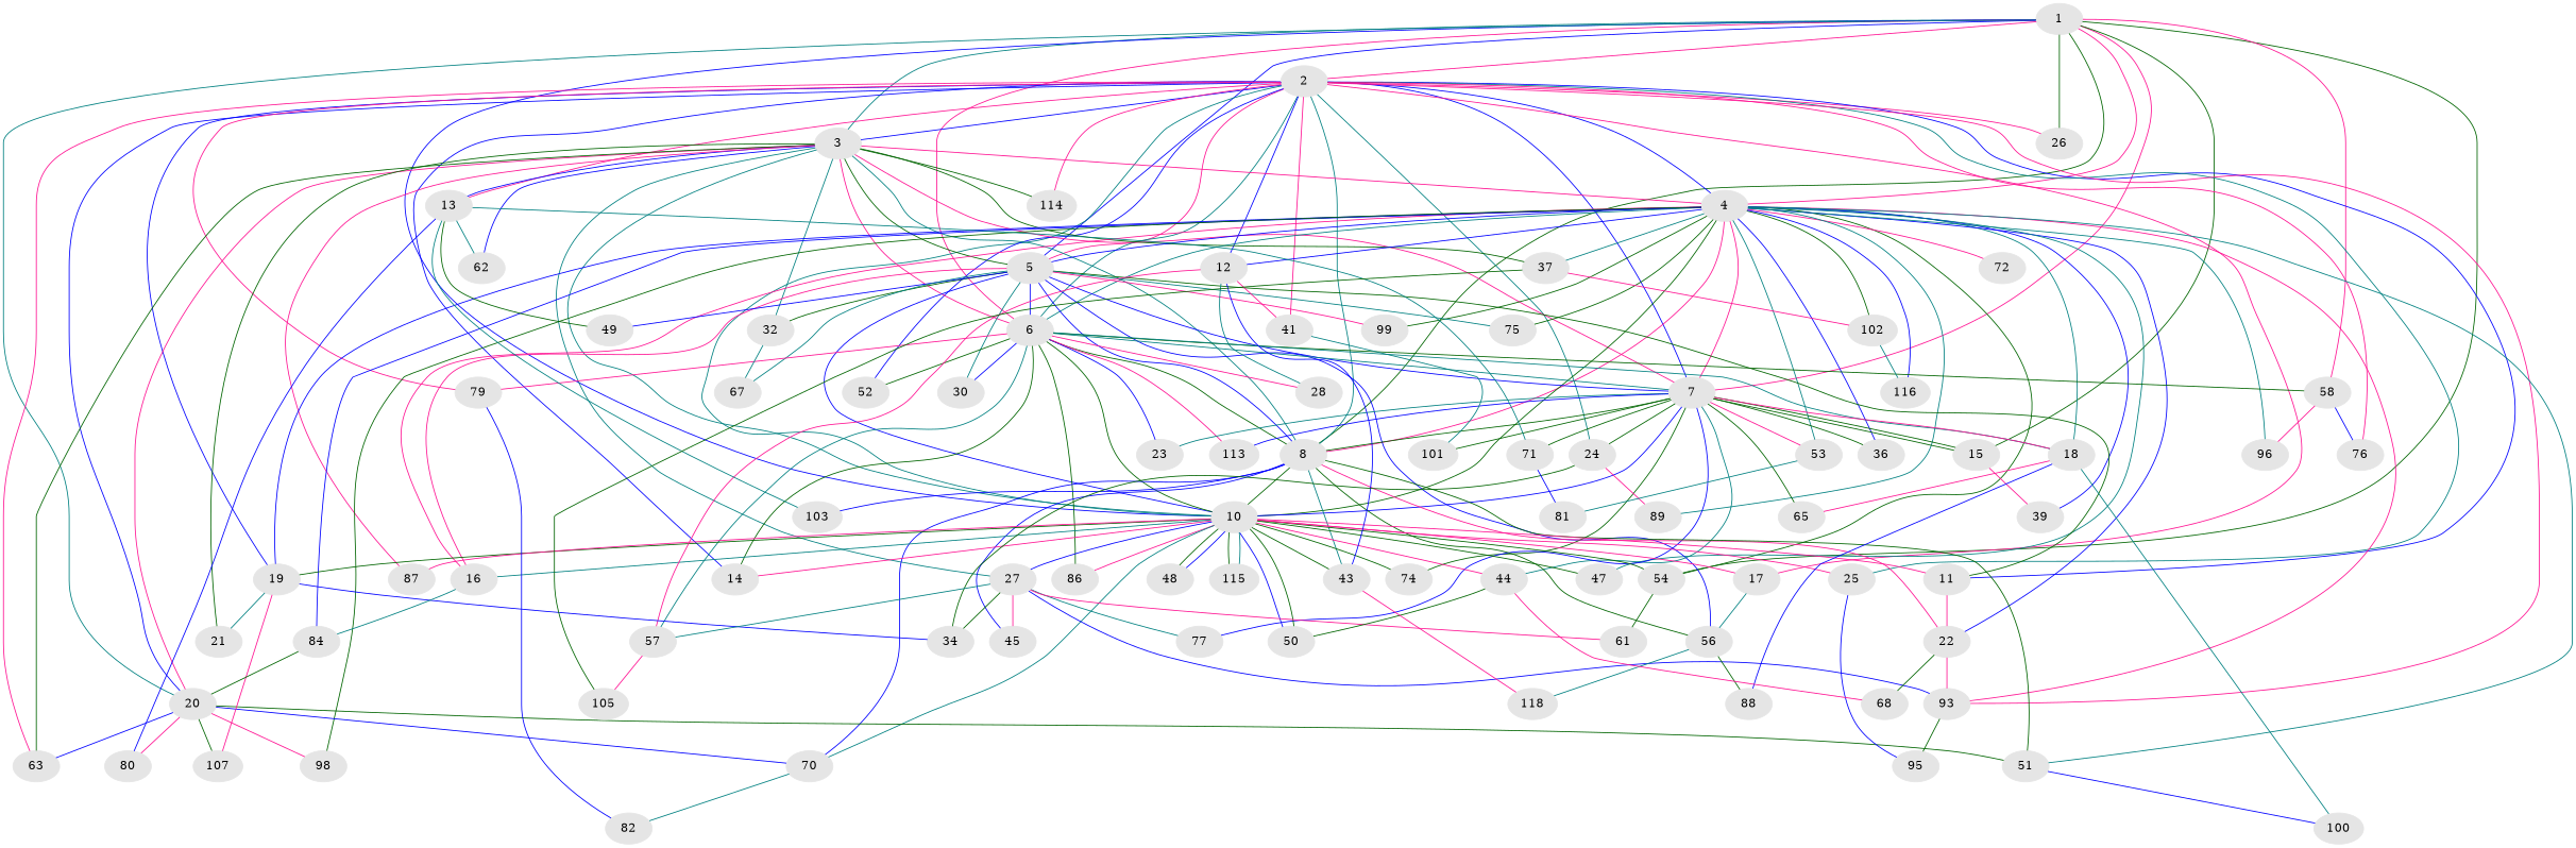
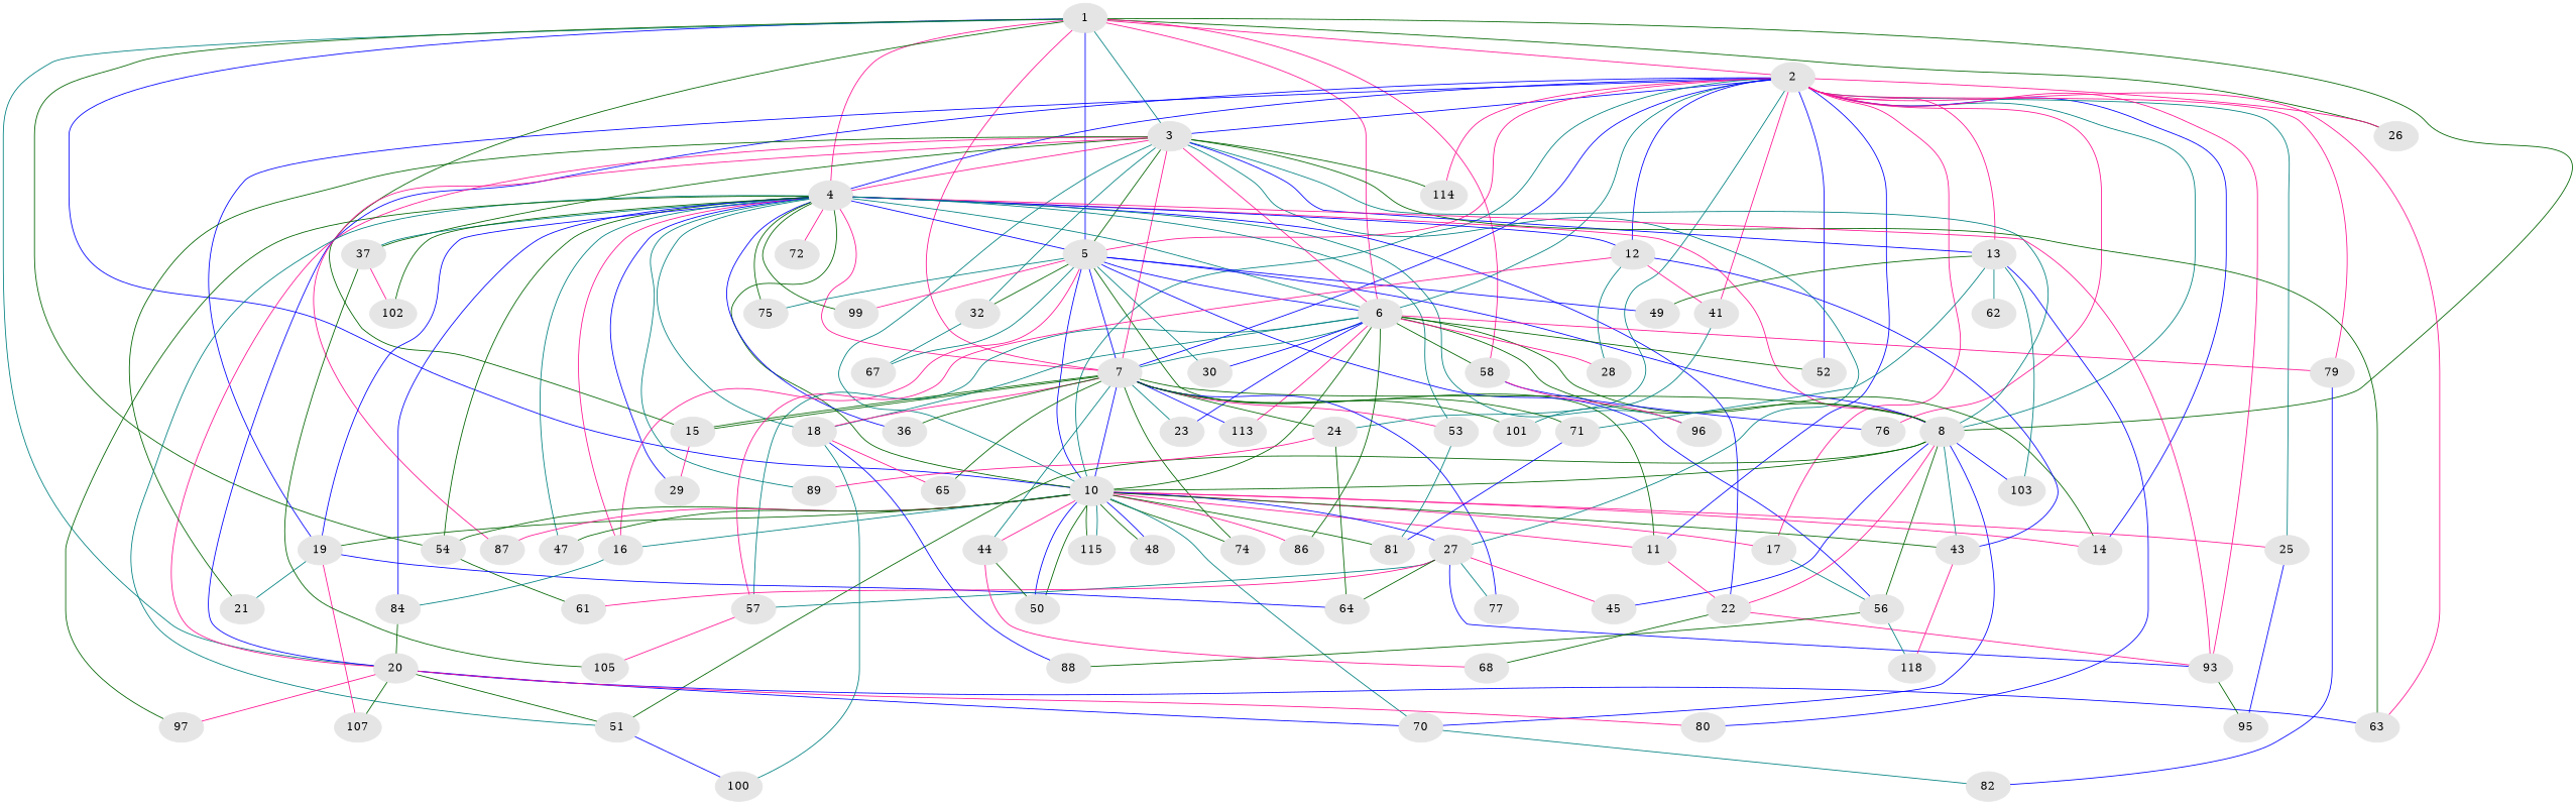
  graph {
    node [color=gray90 style=filled]
    edge [color=deeppink]
    1 [super="+38"]
    2 [super="+57"]
    3 [super="+85"]
    4 [super="+9"]
    5 [super="+60"]
    6 [super="+73"]
    7 [super="+39"]
    8 [super="+35"]
    10 [super="+91"]
    15 [super="+94"]
    20 [super="+46"]
    26
    54 [super="+104"]
    58
    11 [super="+40"]
    12
    13 [super="+33"]
    14 [super="+69"]
    17
    19 [super="+55"]
    24 [super="+66"]
    25
    41 [super="+111"]
    52
    63 [super="+106"]
    76
    79
    93 [super="+112"]
    114
    21
    27 [super="+117"]
    32
    37
    62
    87
    16 [super="+31"]
    18 [super="+92"]
    22 [super="+42"]
-   29 [label=39]
+   29
    36
    47
    51 [super="+109"]
    53
    72
    75 [super="+98"]
    84
    89
    96
-   97 [label=98]
+   97
    99
    102
-   116
    30
    49
    56 [super="+64"]
    67
    23
    28
    n59 [label=57 super="+108"]
    86
    113
    44
    65
    71
    74
    77
    101
    43 [super="+110"]
    45
    70 [super="+78"]
    103
    48
    50 [super="+90"]
    81 [super="+83"]
    115
    80
    107
    61
-   34
+   34 [label=64]
    95
    82
    105
    88
    100
    68
    118
    1 -- 2 [weight=2]
    1 -- 3 [color=teal]
    1 -- 4 [weight=2]
    1 -- 5 [color=blue]
    1 -- 6
    1 -- 7
    1 -- 8 [color=darkgreen]
    1 -- 10 [color=blue]
    1 -- 15 [color=darkgreen]
    1 -- 20 [color=teal]
    1 -- 26 [color=darkgreen]
    1 -- 54 [color=darkgreen]
    1 -- 58
    2 -- 3 [color=blue]
    2 -- 4 [color=blue weight=2]
    2 -- 5
    2 -- 6 [color=teal]
    2 -- 7 [color=blue]
    2 -- 8 [color=teal weight=2]
    2 -- 10 [color=teal]
    2 -- 20 [color=blue]
    2 -- 26
    2 -- 11 [color=blue]
    2 -- 12 [color=blue]
    2 -- 13
    2 -- 14 [color=blue]
    2 -- 17
    2 -- 19 [color=blue]
    2 -- 24 [color=teal]
    2 -- 25 [color=teal]
    2 -- 41 [weight=2]
    2 -- 52 [color=blue]
    2 -- 63
    2 -- 76
    2 -- 79
    2 -- 93
    2 -- 114
    3 -- 4 [weight=2]
    3 -- 5 [color=darkgreen]
    3 -- 6 [weight=2]
    3 -- 7
    3 -- 8 [color=teal]
    3 -- 10 [color=teal]
    3 -- 20
    3 -- 13 [color=blue weight=2]
    3 -- 63 [color=darkgreen]
    3 -- 114 [color=darkgreen]
    3 -- 21 [color=darkgreen]
    3 -- 27 [color=teal]
    3 -- 32 [color=teal]
    3 -- 37 [color=darkgreen]
-   3 -- 62 [color=blue]
    3 -- 87
    4 -- 5 [color=blue weight=2]
    4 -- 6 [color=teal weight=2]
    4 -- 7 [weight=2]
    4 -- 8 [weight=2]
    4 -- 10 [color=darkgreen weight=2]
    4 -- 54 [color=darkgreen]
    4 -- 12 [color=blue]
    4 -- 19 [color=blue]
    4 -- 93
    4 -- 37 [color=teal]
    4 -- 16
    4 -- 18 [color=teal]
    4 -- 22 [color=blue]
    4 -- 29 [color=blue]
    4 -- 36 [color=blue]
    4 -- 47 [color=teal]
    4 -- 51 [color=teal]
    4 -- 53 [color=teal]
    4 -- 72 [weight=2]
    4 -- 75 [color=darkgreen]
    4 -- 84 [color=blue]
    4 -- 89 [color=teal]
    4 -- 96 [color=teal]
    4 -- 97 [color=darkgreen]
    4 -- 99 [color=darkgreen]
    4 -- 102 [color=darkgreen]
-   4 -- 116 [color=blue]
    5 -- 6 [color=blue]
    5 -- 7 [color=blue]
    5 -- 8 [color=blue]
    5 -- 10 [color=blue weight=2]
    5 -- 11 [color=darkgreen]
    5 -- 32 [color=darkgreen]
    5 -- 16
    5 -- 75 [color=teal weight=2]
    5 -- 99
    5 -- 30 [color=teal]
    5 -- 49 [color=blue]
    5 -- 56 [color=blue]
    5 -- 67 [color=teal]
    6 -- 7 [color=teal]
    6 -- 8 [color=darkgreen]
    6 -- 10 [color=darkgreen weight=2]
    6 -- 58 [color=darkgreen]
    6 -- 14 [color=darkgreen]
    6 -- 52 [color=darkgreen]
    6 -- 79
    6 -- 18 [color=teal]
    6 -- 30 [color=blue]
    6 -- 23 [color=blue]
    6 -- 28
    6 -- n59 [color=teal]
    6 -- 86 [color=darkgreen]
    6 -- 113
    7 -- 8 [color=darkgreen]
    7 -- 10 [color=blue weight=2]
    7 -- 15 [color=darkgreen]
    7 -- 15 [color=darkgreen]
    7 -- 24 [color=darkgreen]
    7 -- 18
    7 -- 36 [color=darkgreen]
    7 -- 53
    7 -- 23 [color=teal]
    7 -- 113 [color=blue]
    7 -- 44 [color=teal]
    7 -- 65 [color=darkgreen]
    7 -- 71 [color=darkgreen]
    7 -- 74 [color=darkgreen]
    7 -- 77 [color=blue]
    7 -- 101 [color=darkgreen]
    8 -- 10 [color=darkgreen weight=2]
    8 -- 22
    8 -- 51 [color=darkgreen]
    8 -- 56 [color=darkgreen]
    8 -- 43 [color=teal]
    8 -- 45 [color=blue]
    8 -- 70 [color=blue]
    8 -- 103 [color=blue]
    10 -- 54 [color=darkgreen]
    10 -- 11
    10 -- 14
    10 -- 17
    10 -- 19 [color=darkgreen]
    10 -- 25
    10 -- 27 [color=blue]
    10 -- 87
    10 -- 16 [color=teal]
    10 -- 47 [color=darkgreen]
    10 -- 86
    10 -- 44
    10 -- 74 [color=darkgreen]
    10 -- 43 [color=darkgreen]
    10 -- 70 [color=teal]
    10 -- 48 [color=darkgreen]
    10 -- 48 [color=blue]
    10 -- 50 [color=blue]
    10 -- 50 [color=darkgreen]
+   10 -- 81 [color=darkgreen]
    10 -- 115 [color=darkgreen]
    10 -- 115 [color=teal]
    15 -- 29
    20 -- 63 [color=blue]
    20 -- 51 [color=darkgreen]
    20 -- 97
    20 -- 70 [color=blue]
    20 -- 80
    20 -- 107 [color=darkgreen]
    54 -- 61 [color=darkgreen]
    58 -- 76 [color=blue]
    58 -- 96
    11 -- 22
    12 -- 41
    12 -- 28 [color=teal]
    12 -- n59
    12 -- 43 [color=blue]
    13 -- 62 [color=teal]
    13 -- 49 [color=darkgreen]
    13 -- 71 [color=teal]
    13 -- 103 [color=teal]
    13 -- 80 [color=blue]
    17 -- 56 [color=teal]
    19 -- 21 [color=teal]
    19 -- 107
    19 -- 34 [color=blue]
    24 -- 89
    24 -- 34 [color=darkgreen]
    25 -- 95 [color=blue]
    41 -- 101 [color=teal]
    79 -- 82 [color=blue]
    93 -- 95 [color=darkgreen]
    27 -- 93 [color=blue]
    27 -- n59 [color=teal]
    27 -- 77 [color=teal]
    27 -- 45
    27 -- 61
    27 -- 34 [color=darkgreen]
    32 -- 67 [color=teal]
    37 -- 102
    37 -- 105 [color=darkgreen]
    16 -- 84 [color=teal]
    18 -- 65
    18 -- 88 [color=blue]
    18 -- 100 [color=teal]
    22 -- 93
    22 -- 68 [color=darkgreen]
    51 -- 100 [color=blue]
    53 -- 81 [color=teal]
    84 -- 20 [color=darkgreen]
-   102 -- 116 [color=teal]
    56 -- 88 [color=darkgreen]
    56 -- 118 [color=teal]
    n59 -- 105
    44 -- 50 [color=darkgreen]
    44 -- 68
    71 -- 81 [color=blue]
    43 -- 118
    70 -- 82 [color=teal]
  }
